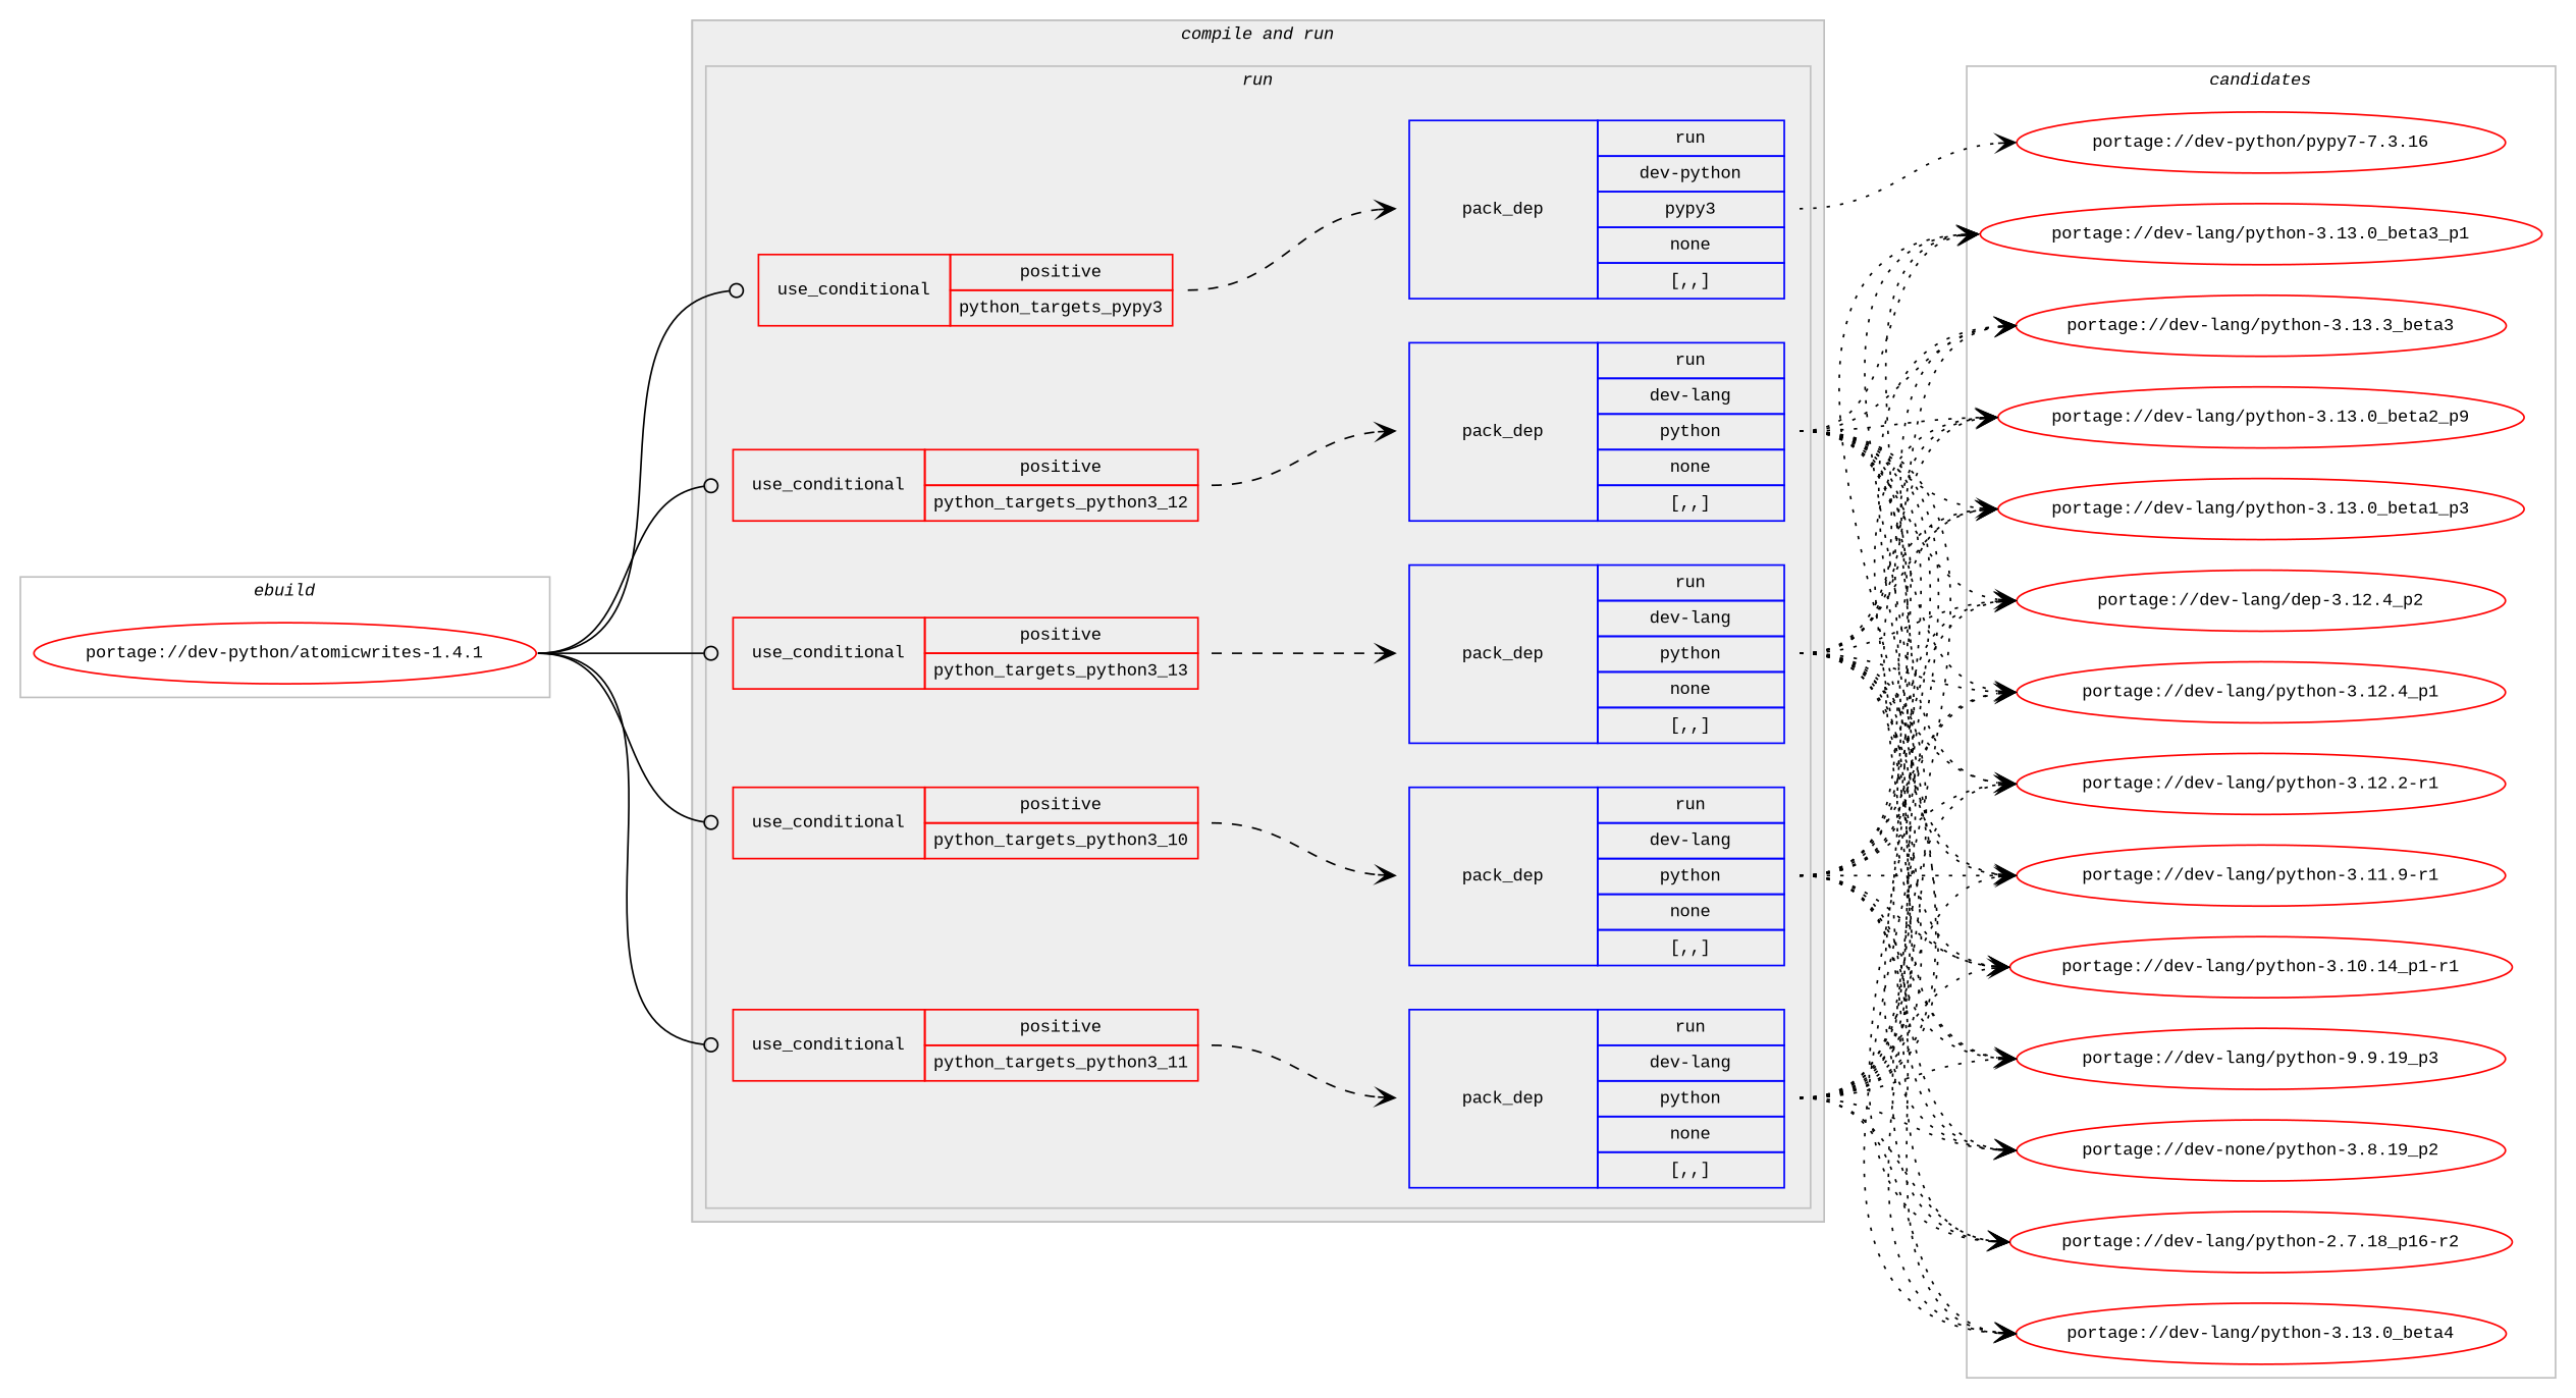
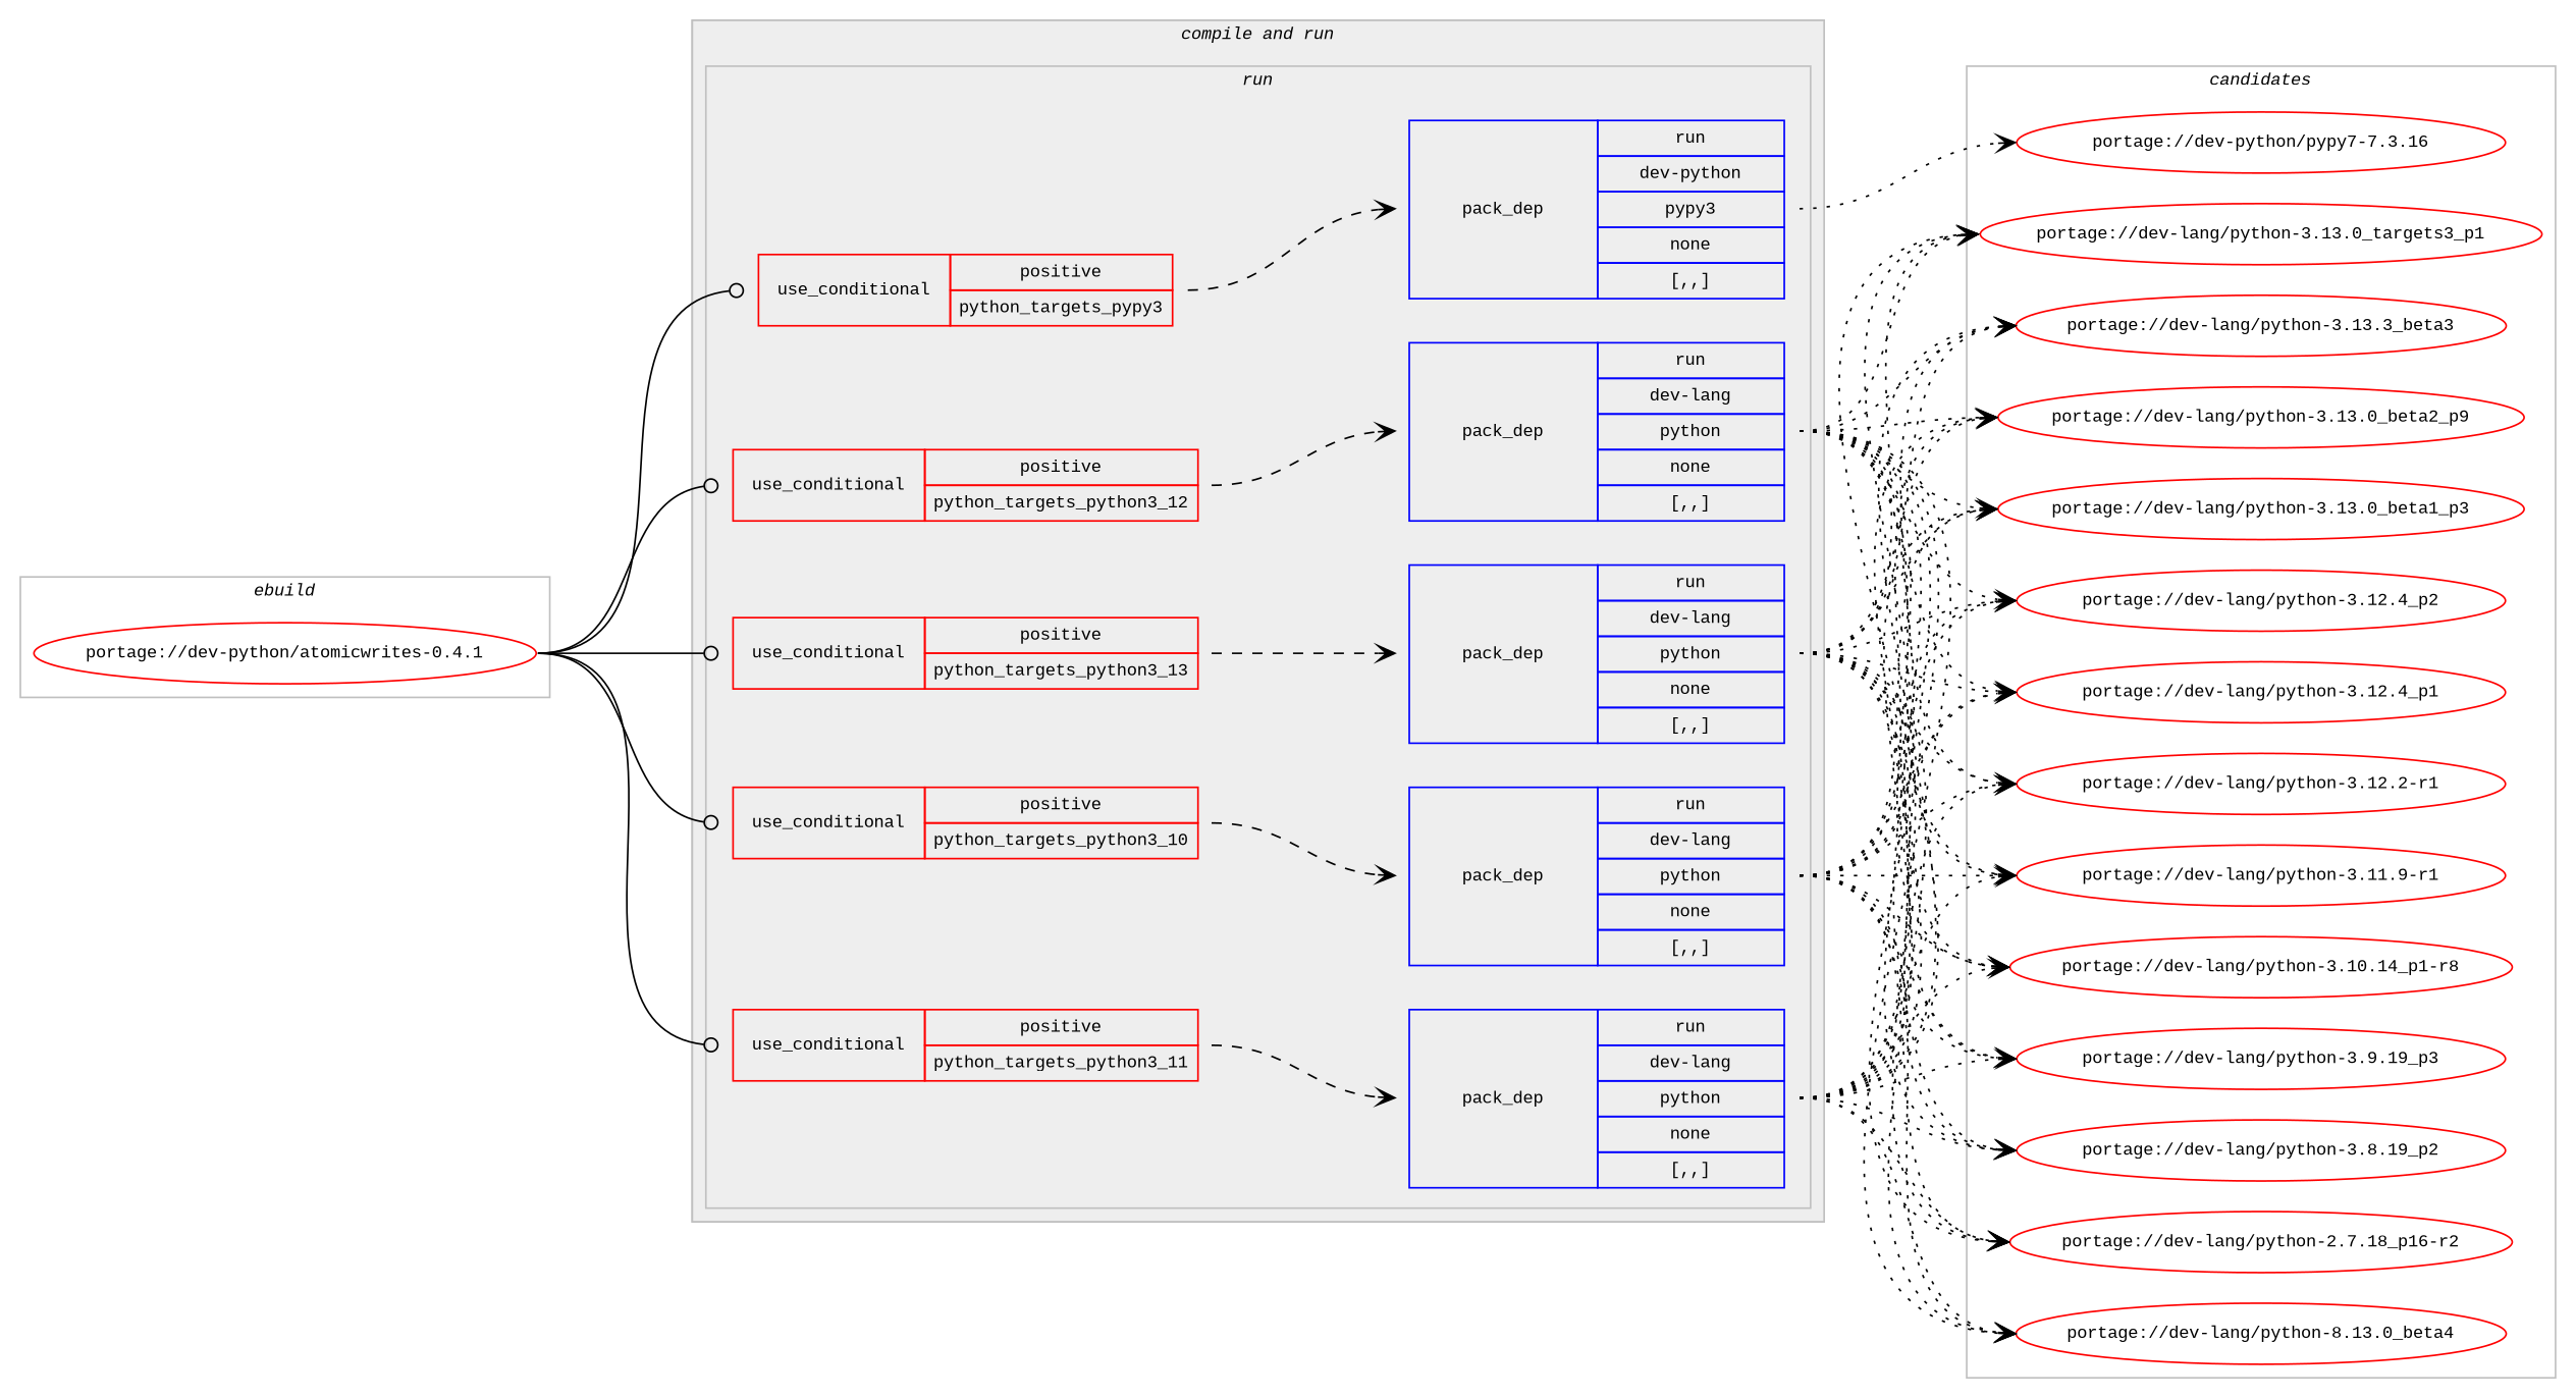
  digraph {
    compound=true
    concentrate=true
    fontname="Liberation Mono"
    fontsize=10
    newrank=true
    rankdir=LR
    ranksep=1.5
    node [color=red fontname="Liberation Mono" fontsize=10]
    edge [arrowhead=vee fontname="Liberation Mono" headport=w style=dotted tailport=e weight=100]
-   n1 [label="portage://dev-python/atomicwrites-1.4.1" width=4]
+   n1 [label="portage://dev-python/atomicwrites-0.4.1" width=4]
    n2 [color=blue label=<<TABLE BORDER="0" CELLBORDER="1" CELLSPACING="0" CELLPADDING="4" WIDTH="220"><TR><TD ROWSPAN="6" CELLPADDING="30">pack_dep</TD></TR><TR><TD WIDTH="110">run</TD></TR><TR><TD>dev-python</TD></TR><TR><TD>pypy3</TD></TR><TR><TD>none</TD></TR><TR><TD>[,,]</TD></TR></TABLE>> shape=none]
    n3 [label=<<TABLE BORDER="0" CELLBORDER="1" CELLSPACING="0" CELLPADDING="4"><TR><TD ROWSPAN="3" CELLPADDING="10">use_conditional</TD></TR><TR><TD>positive</TD></TR><TR><TD>python_targets_pypy3</TD></TR></TABLE>> shape=none]
    n4 [color=blue label=<<TABLE BORDER="0" CELLBORDER="1" CELLSPACING="0" CELLPADDING="4" WIDTH="220"><TR><TD ROWSPAN="6" CELLPADDING="30">pack_dep</TD></TR><TR><TD WIDTH="110">run</TD></TR><TR><TD>dev-lang</TD></TR><TR><TD>python</TD></TR><TR><TD>none</TD></TR><TR><TD>[,,]</TD></TR></TABLE>> shape=none]
    n5 [label=<<TABLE BORDER="0" CELLBORDER="1" CELLSPACING="0" CELLPADDING="4"><TR><TD ROWSPAN="3" CELLPADDING="10">use_conditional</TD></TR><TR><TD>positive</TD></TR><TR><TD>python_targets_python3_10</TD></TR></TABLE>> shape=none]
    n6 [color=blue label=<<TABLE BORDER="0" CELLBORDER="1" CELLSPACING="0" CELLPADDING="4" WIDTH="220"><TR><TD ROWSPAN="6" CELLPADDING="30">pack_dep</TD></TR><TR><TD WIDTH="110">run</TD></TR><TR><TD>dev-lang</TD></TR><TR><TD>python</TD></TR><TR><TD>none</TD></TR><TR><TD>[,,]</TD></TR></TABLE>> shape=none]
    n7 [label=<<TABLE BORDER="0" CELLBORDER="1" CELLSPACING="0" CELLPADDING="4"><TR><TD ROWSPAN="3" CELLPADDING="10">use_conditional</TD></TR><TR><TD>positive</TD></TR><TR><TD>python_targets_python3_11</TD></TR></TABLE>> shape=none]
    n8 [color=blue label=<<TABLE BORDER="0" CELLBORDER="1" CELLSPACING="0" CELLPADDING="4" WIDTH="220"><TR><TD ROWSPAN="6" CELLPADDING="30">pack_dep</TD></TR><TR><TD WIDTH="110">run</TD></TR><TR><TD>dev-lang</TD></TR><TR><TD>python</TD></TR><TR><TD>none</TD></TR><TR><TD>[,,]</TD></TR></TABLE>> shape=none]
    n9 [label=<<TABLE BORDER="0" CELLBORDER="1" CELLSPACING="0" CELLPADDING="4"><TR><TD ROWSPAN="3" CELLPADDING="10">use_conditional</TD></TR><TR><TD>positive</TD></TR><TR><TD>python_targets_python3_12</TD></TR></TABLE>> shape=none]
    n10 [color=blue label=<<TABLE BORDER="0" CELLBORDER="1" CELLSPACING="0" CELLPADDING="4" WIDTH="220"><TR><TD ROWSPAN="6" CELLPADDING="30">pack_dep</TD></TR><TR><TD WIDTH="110">run</TD></TR><TR><TD>dev-lang</TD></TR><TR><TD>python</TD></TR><TR><TD>none</TD></TR><TR><TD>[,,]</TD></TR></TABLE>> shape=none]
    n11 [label=<<TABLE BORDER="0" CELLBORDER="1" CELLSPACING="0" CELLPADDING="4"><TR><TD ROWSPAN="3" CELLPADDING="10">use_conditional</TD></TR><TR><TD>positive</TD></TR><TR><TD>python_targets_python3_13</TD></TR></TABLE>> shape=none]
    n12 [label="portage://dev-python/pypy7-7.3.16" width=4]
-   n13 [label="portage://dev-lang/python-3.13.0_beta4" width=4]
-   n14 [label="portage://dev-lang/python-3.13.0_beta3_p1" width=4]
+   n13 [label="portage://dev-lang/python-8.13.0_beta4" width=4]
+   n14 [label="portage://dev-lang/python-3.13.0_targets3_p1" width=4]
    n15 [label="portage://dev-lang/python-3.13.3_beta3" width=4]
    n16 [label="portage://dev-lang/python-3.13.0_beta2_p9" width=4]
    n17 [label="portage://dev-lang/python-3.13.0_beta1_p3" width=4]
-   n18 [label="portage://dev-lang/dep-3.12.4_p2" width=4]
+   n18 [label="portage://dev-lang/python-3.12.4_p2" width=4]
    n19 [label="portage://dev-lang/python-3.12.4_p1" width=4]
    n20 [label="portage://dev-lang/python-3.12.2-r1" width=4]
    n21 [label="portage://dev-lang/python-3.11.9-r1" width=4]
-   n22 [label="portage://dev-lang/python-3.10.14_p1-r1" width=4]
-   n23 [label="portage://dev-lang/python-9.9.19_p3" width=4]
-   n24 [label="portage://dev-none/python-3.8.19_p2" width=4]
+   n22 [label="portage://dev-lang/python-3.10.14_p1-r8" width=4]
+   n23 [label="portage://dev-lang/python-3.9.19_p3" width=4]
+   n24 [label="portage://dev-lang/python-3.8.19_p2" width=4]
    n25 [label="portage://dev-lang/python-2.7.18_p16-r2" width=4]
    subgraph cluster_1 {
      color=gray
      label=<<i>ebuild</i>>
      n1
    }
    subgraph cluster_2 {
      color=gray
      label=<<i>dependencies</i>>
      subgraph cluster_3 {
        color=gray
        fillcolor="#eeeeee"
        label=<<i>compile</i>>
        style=filled
      }
      subgraph cluster_4 {
        color=gray
        fillcolor="#eeeeee"
        label=<<i>compile and run</i>>
        style=filled
      }
      subgraph cluster_5 {
        color=gray
        fillcolor="#eeeeee"
        label=<<i>run</i>>
        style=filled
        subgraph sub_6 {
          color=gray
          fillcolor="#eeeeee"
          label=<<i>run</i>>
          style=filled
          n3
          subgraph sub_7 {
            color=gray
            fillcolor="#eeeeee"
            label=<<i>run</i>>
            style=filled
            n2
          }
        }
        subgraph sub_8 {
          color=gray
          fillcolor="#eeeeee"
          label=<<i>run</i>>
          style=filled
          n5
          subgraph sub_9 {
            color=gray
            fillcolor="#eeeeee"
            label=<<i>run</i>>
            style=filled
            n4
          }
        }
        subgraph sub_10 {
          color=gray
          fillcolor="#eeeeee"
          label=<<i>run</i>>
          style=filled
          n7
          subgraph sub_11 {
            color=gray
            fillcolor="#eeeeee"
            label=<<i>run</i>>
            style=filled
            n6
          }
        }
        subgraph sub_12 {
          color=gray
          fillcolor="#eeeeee"
          label=<<i>run</i>>
          style=filled
          n9
          subgraph sub_13 {
            color=gray
            fillcolor="#eeeeee"
            label=<<i>run</i>>
            style=filled
            n8
          }
        }
        subgraph sub_14 {
          color=gray
          fillcolor="#eeeeee"
          label=<<i>run</i>>
          style=filled
          n11
          subgraph sub_15 {
            color=gray
            fillcolor="#eeeeee"
            label=<<i>run</i>>
            style=filled
            n10
          }
        }
      }
    }
    subgraph cluster_16 {
      color=gray
      label=<<i>candidates</i>>
      rank=same
      subgraph sub_17 {
        color=black
        label=<<i>candidates</i>>
        nodesep=1
        rank=same
        n12
      }
      subgraph sub_18 {
        color=black
        label=<<i>candidates</i>>
        nodesep=1
        rank=same
        n13
        n14
        n15
        n16
        n17
        n18
        n19
        n20
        n21
        n22
        n23
        n24
        n25
      }
      subgraph sub_19 {
        color=black
        label=<<i>candidates</i>>
        nodesep=1
        rank=same
        n13
        n14
        n15
        n16
        n17
        n18
        n19
        n20
        n21
        n22
        n23
        n24
        n25
      }
      subgraph sub_20 {
        color=black
        label=<<i>candidates</i>>
        nodesep=1
        rank=same
        n13
        n14
        n15
        n16
        n17
        n18
        n19
        n20
        n21
        n22
        n23
        n24
        n25
      }
      subgraph sub_21 {
        color=black
        label=<<i>candidates</i>>
        nodesep=1
        rank=same
        n13
        n14
        n15
        n16
        n17
        n18
        n19
        n20
        n21
        n22
        n23
        n24
        n25
      }
    }
    n1 -> n3 [arrowhead=odot style=solid weight=20]
    n1 -> n5 [arrowhead=odot style=solid weight=20]
    n1 -> n7 [arrowhead=odot style=solid weight=20]
    n1 -> n9 [arrowhead=odot style=solid weight=20]
    n1 -> n11 [arrowhead=odot style=solid weight=20]
    n2 -> n12
    n3 -> n2 [style=dashed weight=20]
    n4 -> n13
    n4 -> n14
    n4 -> n15
    n4 -> n16
    n4 -> n17
    n4 -> n18
    n4 -> n19
    n4 -> n20
    n4 -> n21
    n4 -> n22
    n4 -> n23
    n4 -> n24
    n4 -> n25
    n5 -> n4 [style=dashed weight=20]
    n6 -> n13
    n6 -> n14
    n6 -> n15
    n6 -> n16
    n6 -> n17
    n6 -> n18
    n6 -> n19
    n6 -> n20
    n6 -> n21
    n6 -> n22
    n6 -> n23
    n6 -> n24
    n6 -> n25
    n7 -> n6 [style=dashed weight=20]
    n8 -> n13
    n8 -> n14
    n8 -> n15
    n8 -> n16
    n8 -> n17
    n8 -> n18
    n8 -> n19
    n8 -> n20
    n8 -> n21
    n8 -> n22
    n8 -> n23
    n8 -> n24
    n8 -> n25
    n9 -> n8 [style=dashed weight=20]
    n10 -> n13
    n10 -> n14
    n10 -> n15
    n10 -> n16
    n10 -> n17
    n10 -> n18
    n10 -> n19
    n10 -> n20
    n10 -> n21
    n10 -> n22
    n10 -> n23
    n10 -> n24
    n10 -> n25
    n11 -> n10 [style=dashed weight=20]
  }
